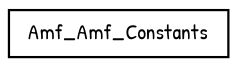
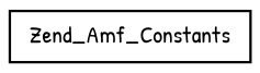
  digraph {
    rankdir=TB
    fontname="Patrick Hand"
-   n1 [color=black fillcolor=white fontname="Patrick Hand" fontsize=10 height=0.2 label=Amf_Amf_Constants shape=record style=filled width=0.4]
+   n1 [color=black fillcolor=white fontname="Patrick Hand" fontsize=10 height=0.2 label=Zend_Amf_Constants shape=record style=filled width=0.4]
  }
